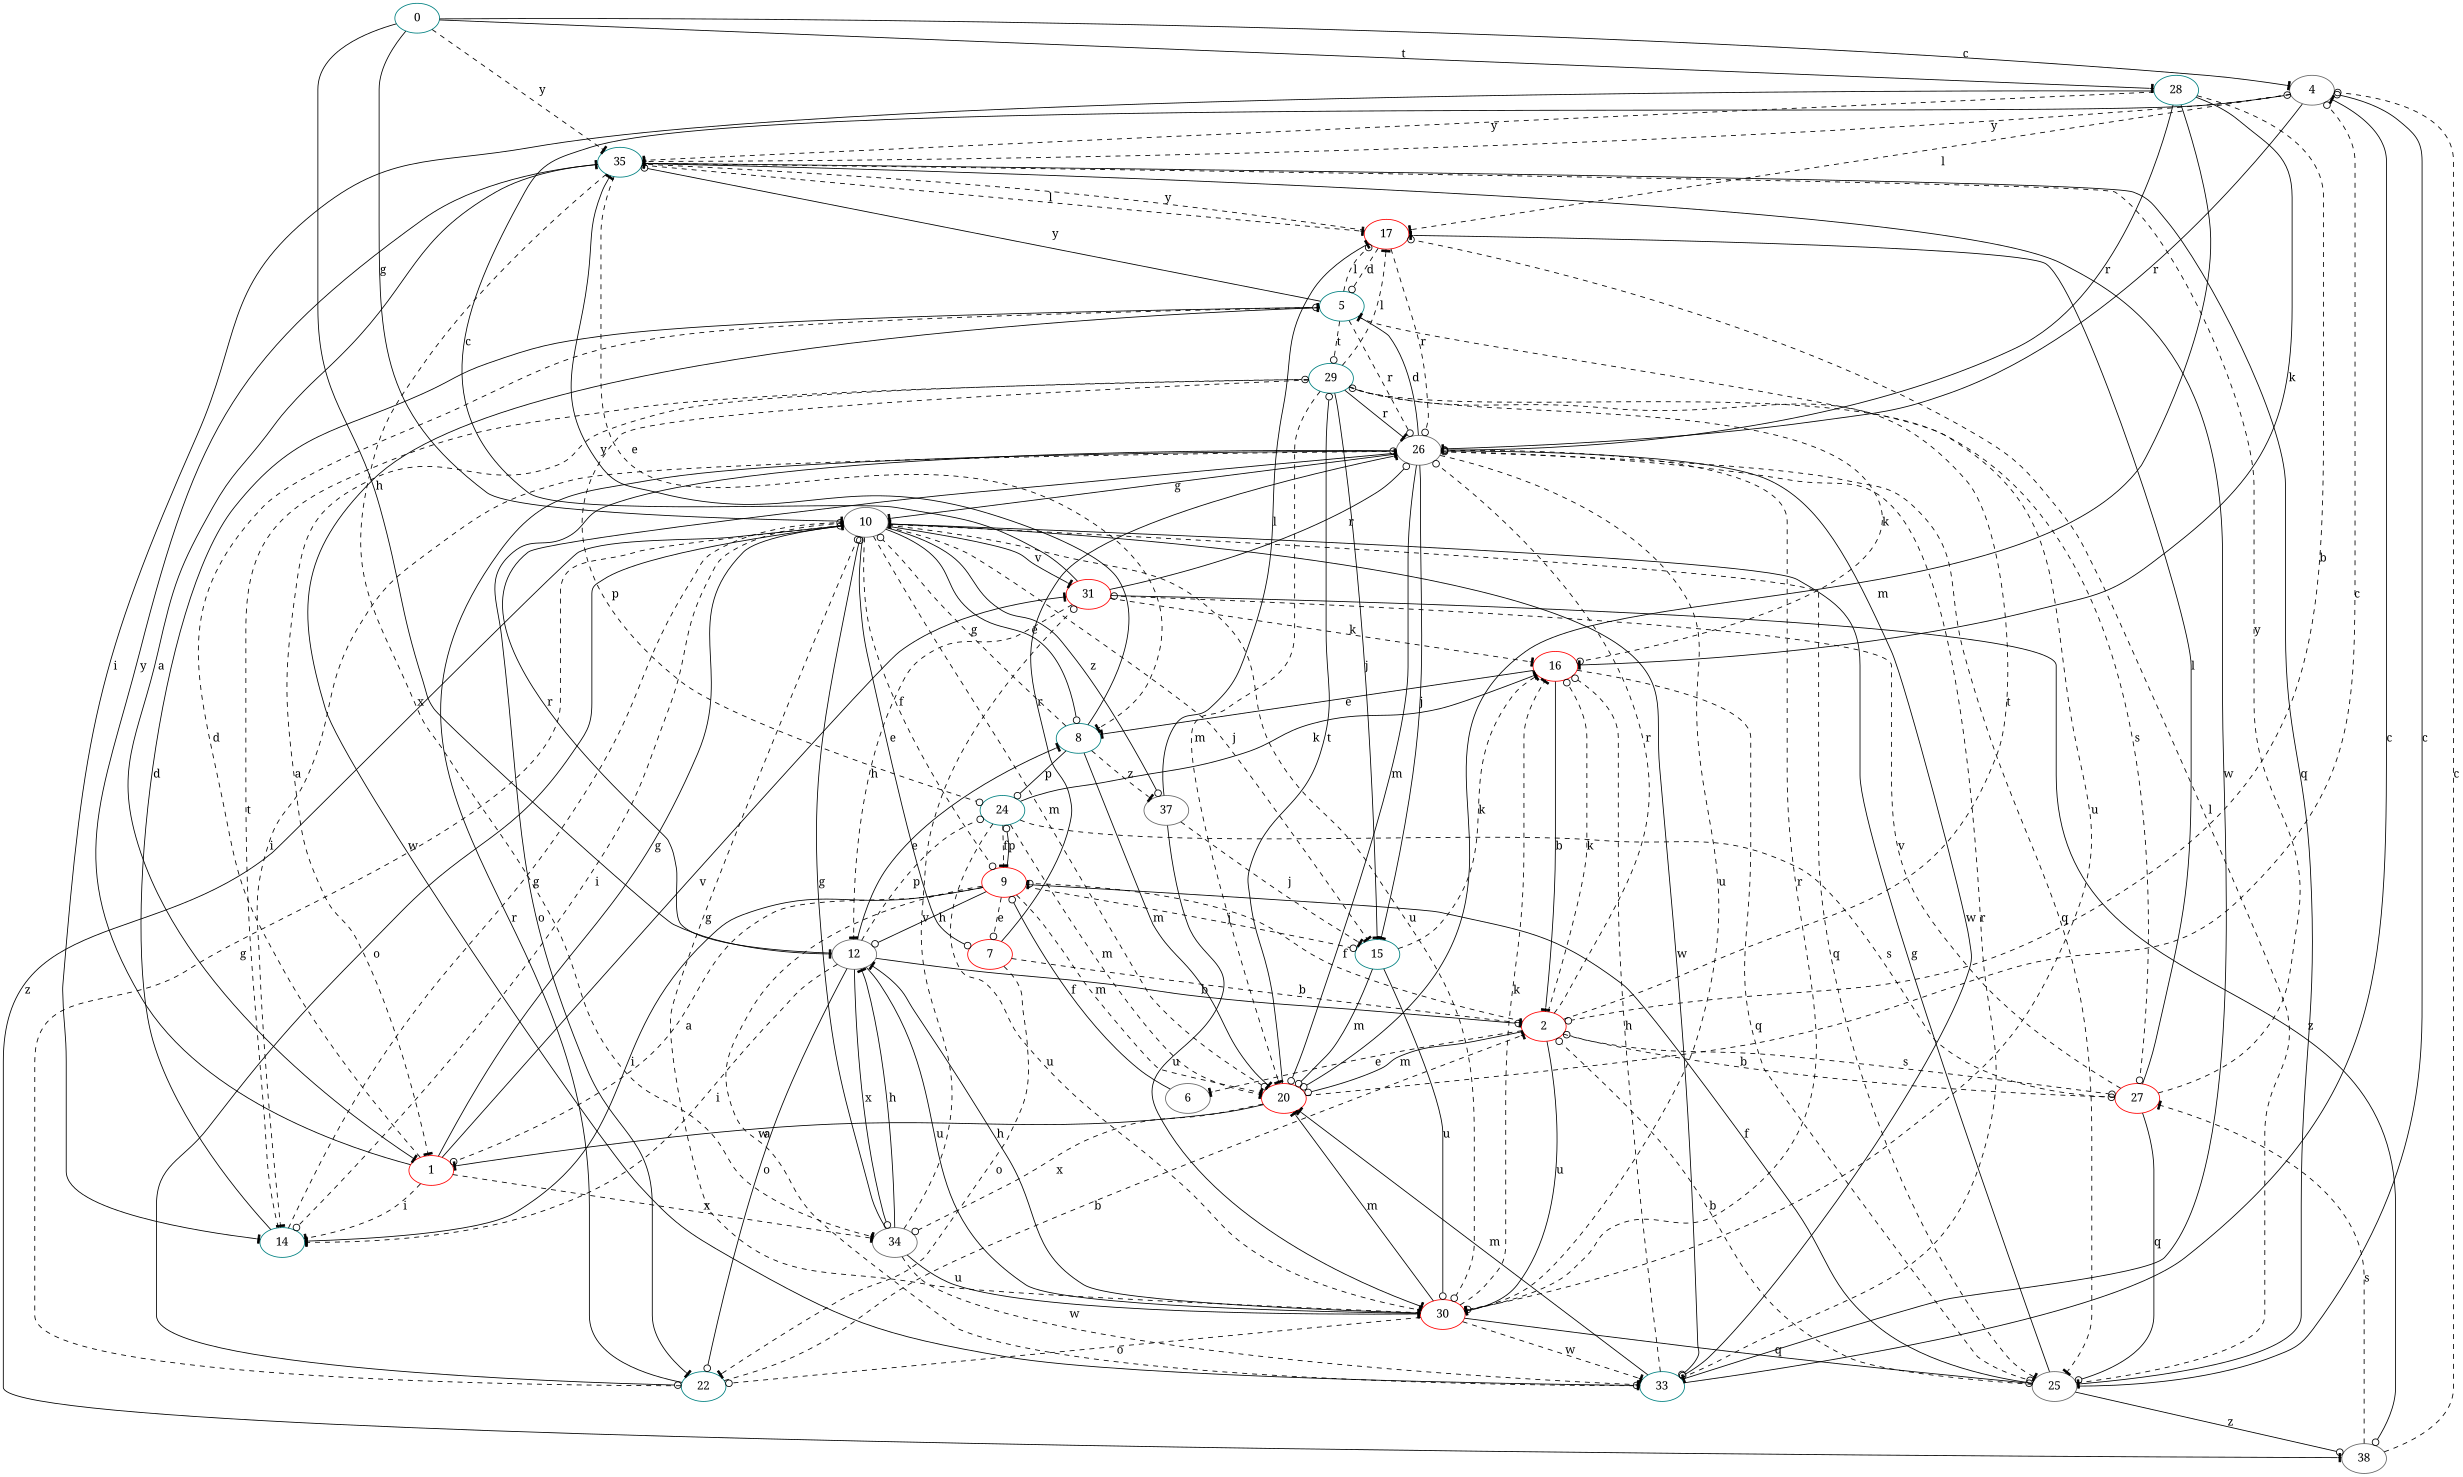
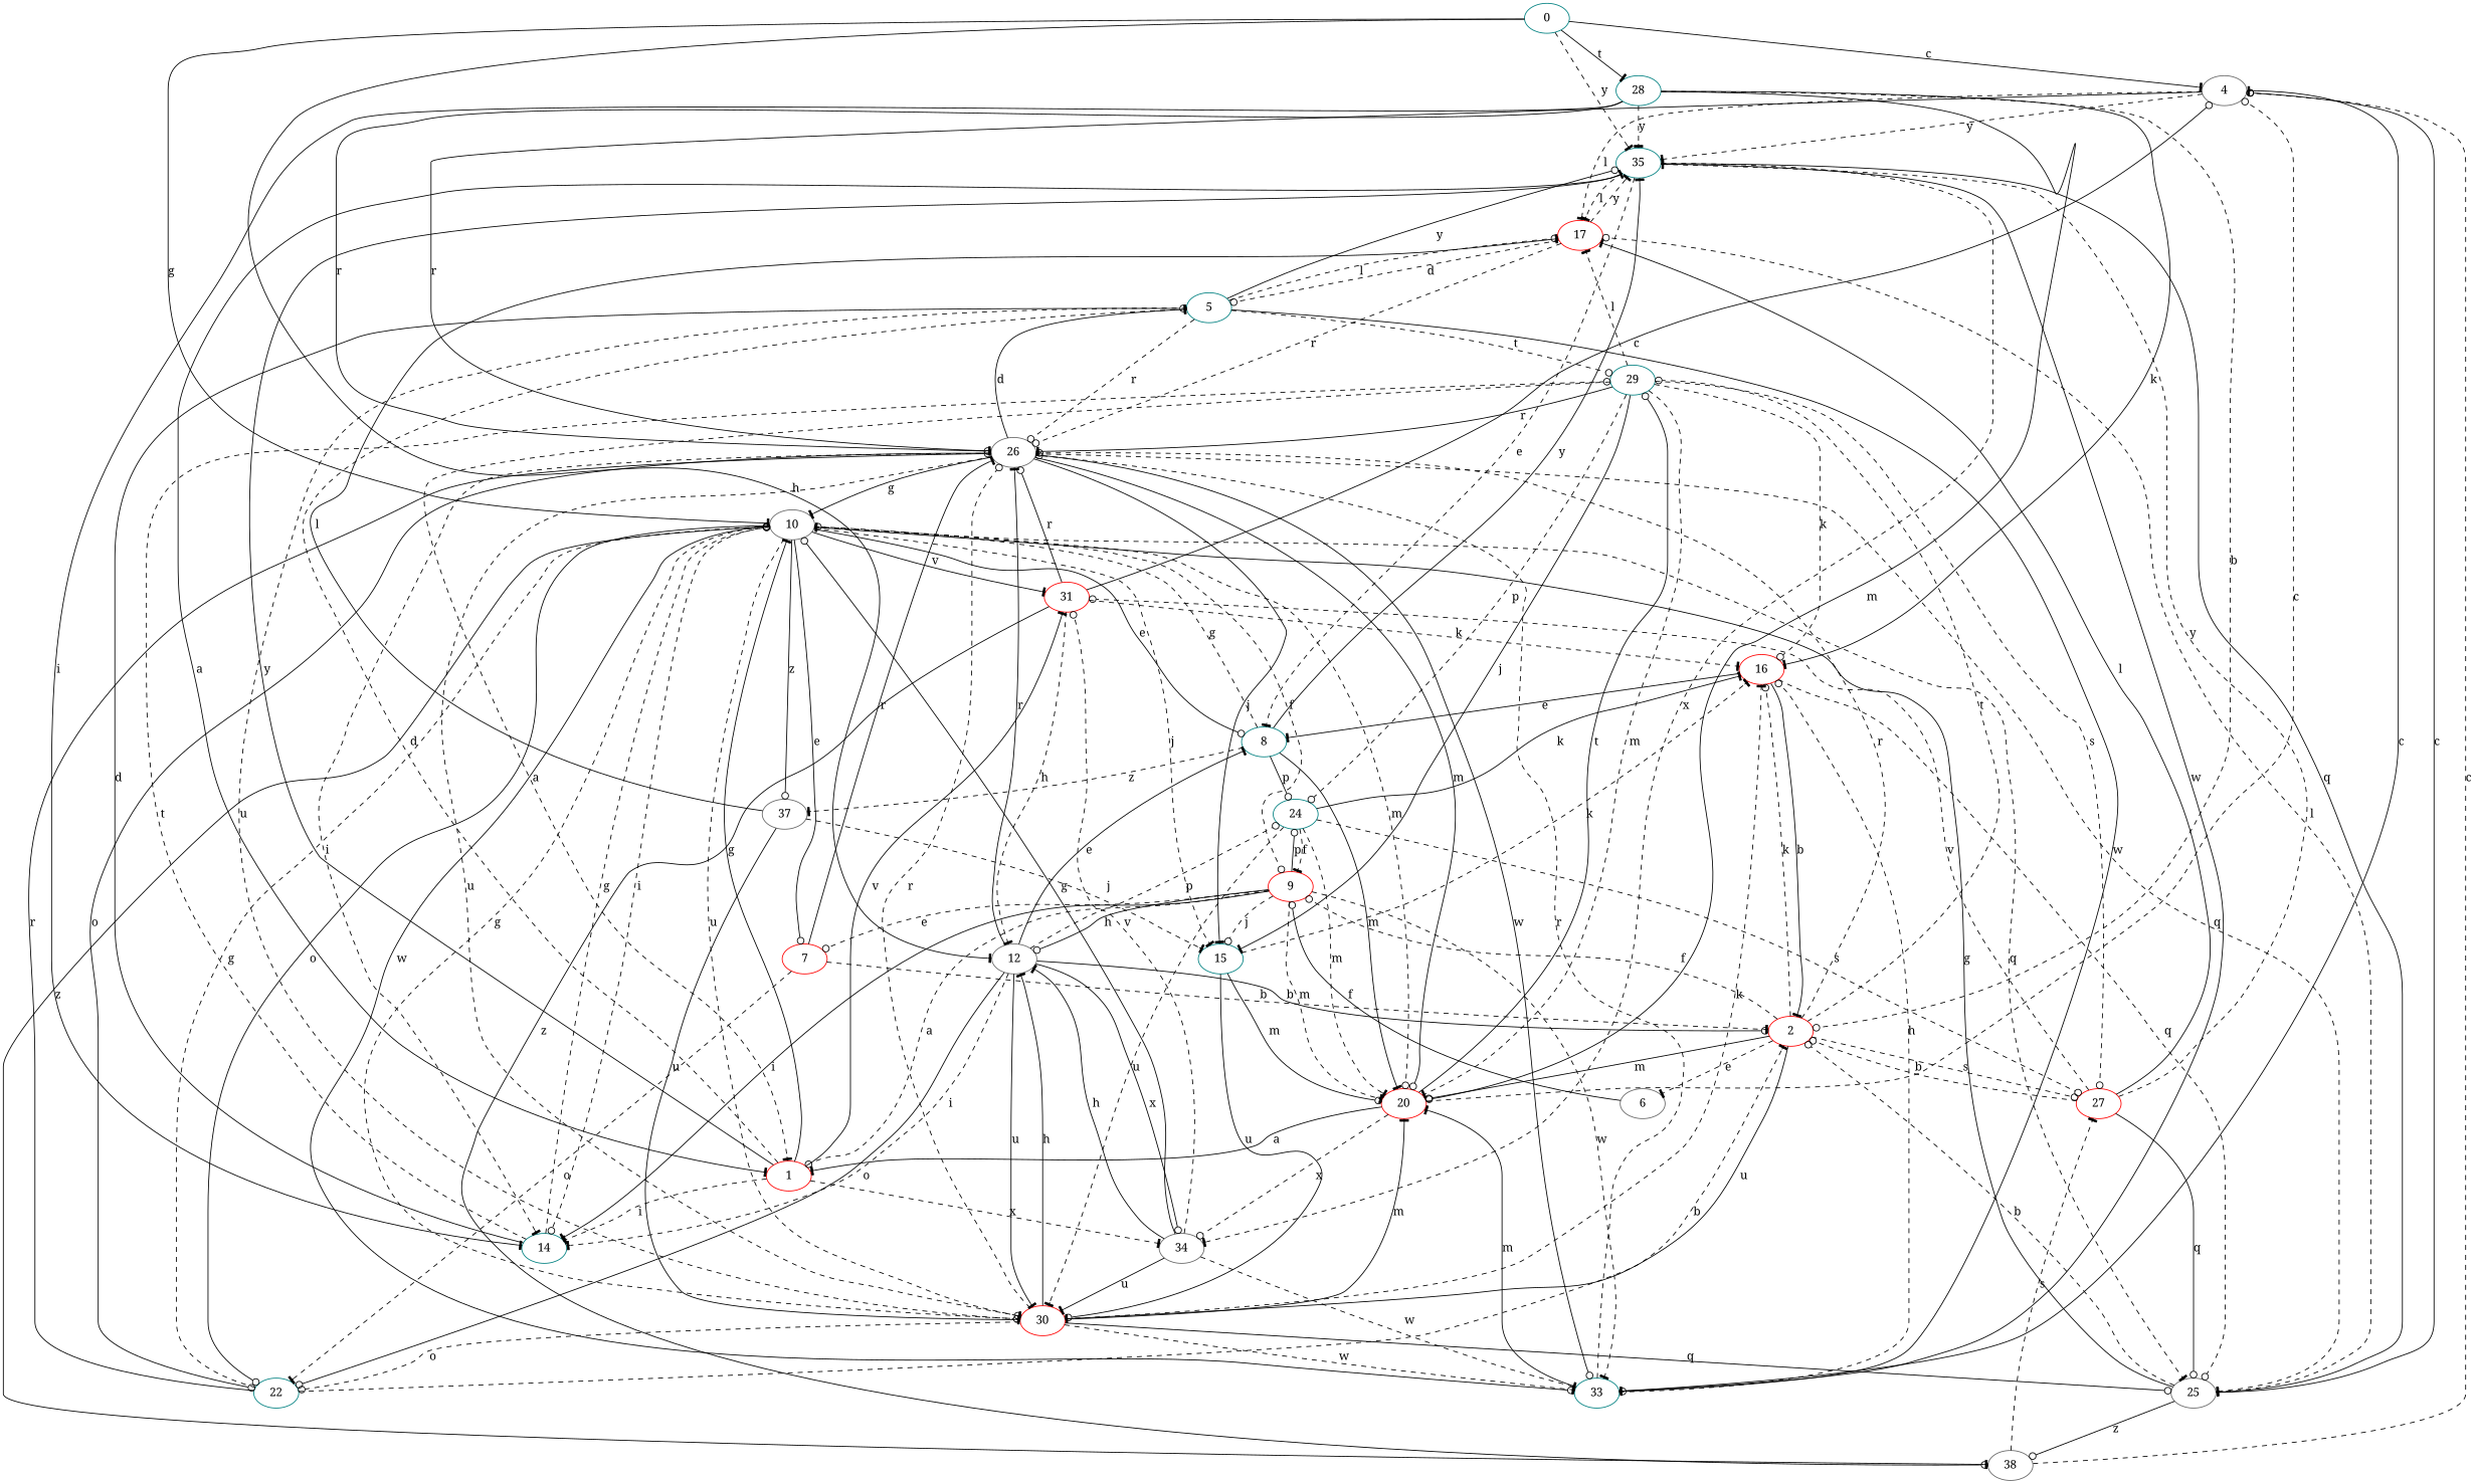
  strict digraph {
    fontname="Noto Serif"
    node [color=teal fontname="Noto Serif"]
    edge [arrowhead=tee fontname="Noto Serif" style=dashed]
    4 [color=gray40]
    0
    10 [color=gray40]
    12 [color=gray40]
    28
    35
    26 [color=gray40]
    17 [color=red]
    14
    31 [color=red]
    9 [color=red]
    20 [color=red]
    30 [color=red]
    33
    7 [color=red]
    22
    8
    37 [color=gray40]
    15
    25 [color=gray40]
    38 [color=gray40]
    34 [color=gray40]
    2 [color=red]
    24
    16 [color=red]
    1 [color=red]
    5
    29
    6 [color=gray40]
    27 [color=red]
    4 -> 35 [label=y]
    4 -> 26 [label=r style=solid]
    4 -> 17 [label=l]
    0 -> 4 [label=c style=solid]
    0 -> 10 [label=g style=solid]
    0 -> 12 [label=h style=solid]
    0 -> 28 [label=t style=solid]
    0 -> 35 [label=y]
    10 -> 14 [arrowhead=odot label=i]
    10 -> 31 [label=v style=solid]
    10 -> 9 [arrowhead=odot label=f]
    10 -> 20 [arrowhead=odot label=m]
    10 -> 30 [arrowhead=odot label=u]
    10 -> 33 [arrowhead=odot label=w style=solid]
    10 -> 7 [arrowhead=odot label=e style=solid]
    10 -> 22 [arrowhead=odot label=o style=solid]
    10 -> 8 [arrowhead=odot label=e style=solid]
    10 -> 37 [arrowhead=odot label=z style=solid]
    10 -> 15 [label=j]
    10 -> 25 [label=q]
    10 -> 38 [label=z style=solid]
    12 -> 26 [label=r style=solid]
    12 -> 14 [label=i]
    12 -> 30 [label=u style=solid]
    12 -> 22 [arrowhead=odot label=o style=solid]
    12 -> 8 [label=e style=solid]
    12 -> 34 [arrowhead=odot label=x style=solid]
    12 -> 2 [arrowhead=odot label=b style=solid]
    12 -> 24 [arrowhead=odot label=p]
    28 -> 35 [label=y]
    28 -> 26 [arrowhead=odot label=r style=solid]
    28 -> 14 [label=i style=solid]
    28 -> 20 [arrowhead=odot label=m style=solid]
    28 -> 2 [arrowhead=odot label=b]
    28 -> 16 [label=k style=solid]
    35 -> 17 [label=l]
    35 -> 33 [label=w style=solid]
    35 -> 8 [label=e]
    35 -> 25 [label=q style=solid]
    35 -> 34 [label=x]
    35 -> 1 [label=a style=solid]
    26 -> 10 [label=g style=solid]
    26 -> 14 [label=i]
    26 -> 20 [arrowhead=odot label=m style=solid]
    26 -> 30 [label=u]
    26 -> 33 [arrowhead=odot label=w style=solid]
-   26 -> 22 [label=o style=solid]
+   26 -> 22 [arrowhead=odot label=o style=solid]
    26 -> 15 [label=j style=solid]
    26 -> 25 [label=q]
    26 -> 5 [label=d style=solid]
    17 -> 35 [label=y]
    17 -> 26 [arrowhead=odot label=r]
    17 -> 5 [arrowhead=odot label=d]
    14 -> 10 [arrowhead=odot label=g]
    14 -> 5 [arrowhead=odot label=d style=solid]
    14 -> 29 [arrowhead=odot label=t]
    31 -> 4 [arrowhead=odot label=c style=solid]
    31 -> 12 [label=h]
    31 -> 26 [arrowhead=odot label=r style=solid]
    31 -> 38 [arrowhead=odot label=z style=solid]
    31 -> 16 [label=k]
    9 -> 12 [arrowhead=odot label=h style=solid]
    9 -> 14 [label=i style=solid]
    9 -> 20 [label=m]
    9 -> 33 [label=w]
    9 -> 7 [arrowhead=odot label=e]
    9 -> 15 [arrowhead=odot label=j]
    9 -> 24 [arrowhead=odot label=p style=solid]
    9 -> 1 [arrowhead=odot label=a]
    20 -> 4 [arrowhead=odot label=c]
    20 -> 34 [arrowhead=odot label=x]
    20 -> 1 [label=a style=solid]
    20 -> 29 [arrowhead=odot label=t style=solid]
    30 -> 10 [arrowhead=odot label=g]
    30 -> 12 [label=h style=solid]
    30 -> 26 [arrowhead=odot label=r]
    30 -> 20 [label=m style=solid]
    30 -> 33 [label=w]
    30 -> 22 [arrowhead=odot label=o]
    30 -> 25 [arrowhead=odot label=q style=solid]
    30 -> 16 [label=k]
    33 -> 4 [label=c style=solid]
    33 -> 26 [arrowhead=odot label=r]
    33 -> 20 [label=m style=solid]
    33 -> 16 [arrowhead=odot label=h]
    7 -> 26 [label=r style=solid]
    7 -> 22 [label=o]
    7 -> 2 [label=b]
    22 -> 10 [arrowhead=odot label=g]
    22 -> 26 [arrowhead=odot label=r style=solid]
    22 -> 2 [label=b]
    8 -> 10 [arrowhead=odot label=g]
    8 -> 35 [label=y style=solid]
    8 -> 20 [label=m style=solid]
    8 -> 37 [label=z]
    8 -> 24 [arrowhead=odot label=p style=solid]
    37 -> 17 [label=l style=solid]
    37 -> 30 [label=u style=solid]
    37 -> 15 [label=j]
    15 -> 20 [arrowhead=odot label=m style=solid]
    15 -> 30 [arrowhead=odot label=u style=solid]
    15 -> 16 [label=k]
    25 -> 4 [arrowhead=odot label=c style=solid]
    25 -> 10 [label=g style=solid]
    25 -> 17 [arrowhead=odot label=l]
-   25 -> 9 [label=f style=solid]
    25 -> 38 [arrowhead=odot label=z style=solid]
    25 -> 2 [arrowhead=odot label=b]
    38 -> 4 [arrowhead=odot label=c]
    38 -> 27 [label=s]
    34 -> 10 [arrowhead=odot label=g style=solid]
    34 -> 12 [label=h style=solid]
    34 -> 31 [arrowhead=odot label=v]
    34 -> 30 [label=u style=solid]
    34 -> 33 [label=w]
    2 -> 26 [arrowhead=odot label=r]
    2 -> 9 [arrowhead=odot label=f]
    2 -> 20 [arrowhead=odot label=m style=solid]
    2 -> 30 [label=u style=solid]
    2 -> 16 [arrowhead=odot label=k]
    2 -> 29 [arrowhead=odot label=t]
    2 -> 6 [label=e]
    2 -> 27 [arrowhead=odot label=s]
    24 -> 9 [label=f]
    24 -> 20 [label=m]
    24 -> 30 [label=u]
    24 -> 16 [label=k style=solid]
    24 -> 27 [arrowhead=odot label=s]
    16 -> 8 [label=e style=solid]
    16 -> 25 [arrowhead=odot label=q]
    16 -> 2 [label=b style=solid]
    1 -> 10 [label=g style=solid]
    1 -> 35 [label=y style=solid]
    1 -> 14 [label=i]
    1 -> 31 [label=v style=solid]
    1 -> 34 [label=x]
    1 -> 5 [label=d]
    5 -> 35 [arrowhead=odot label=y style=solid]
    5 -> 26 [arrowhead=odot label=r]
    5 -> 17 [arrowhead=odot label=l]
    5 -> 30 [arrowhead=odot label=u]
    5 -> 33 [arrowhead=odot label=w style=solid]
    5 -> 29 [arrowhead=odot label=t]
    29 -> 26 [label=r style=solid]
    29 -> 17 [label=l]
    29 -> 20 [label=m]
    29 -> 15 [label=j style=solid]
    29 -> 24 [arrowhead=odot label=p]
    29 -> 16 [arrowhead=odot label=k]
    29 -> 1 [label=a]
    29 -> 27 [arrowhead=odot label=s]
    6 -> 9 [arrowhead=odot label=f style=solid]
    27 -> 35 [label=y]
    27 -> 17 [label=l style=solid]
    27 -> 31 [arrowhead=odot label=v]
    27 -> 25 [arrowhead=odot label=q style=solid]
    27 -> 2 [arrowhead=odot label=b]
  }
